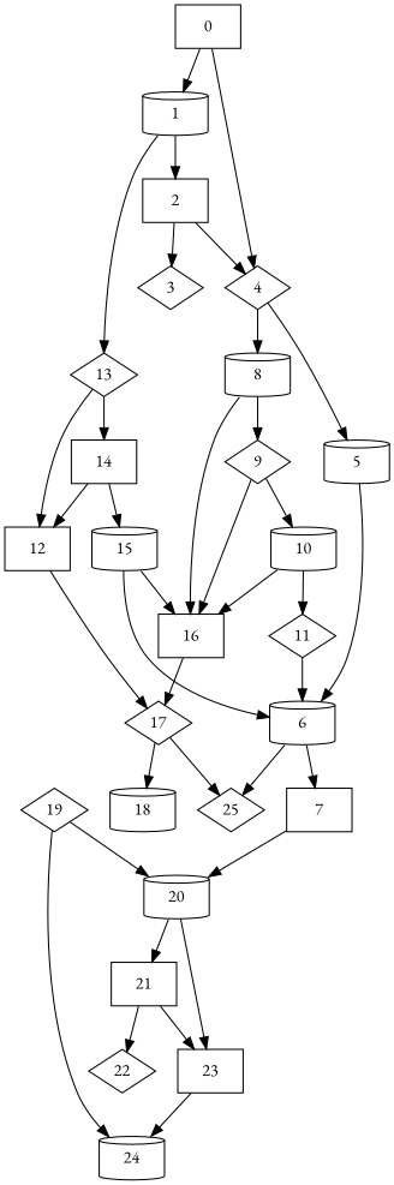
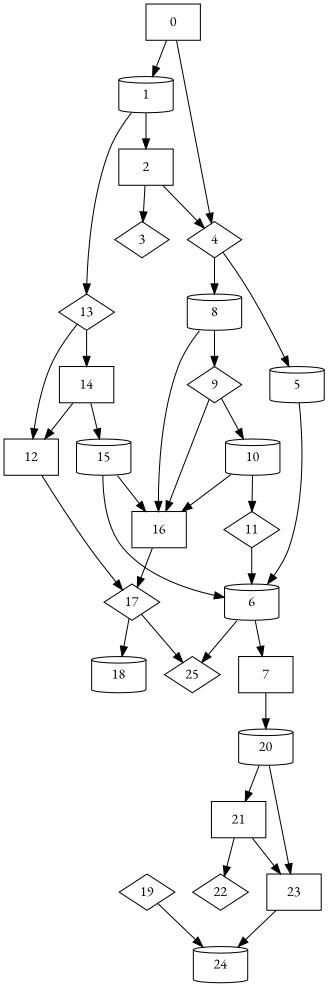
  digraph {
    fontname="EB Garamond"
    node [fontname="EB Garamond" shape=cylinder]
    edge [fontname="EB Garamond"]
    0 [shape=box]
    1
    4 [shape=diamond]
    2 [shape=box]
    13 [shape=diamond]
    3 [shape=diamond]
    12 [shape=box]
    14 [shape=box]
    5
    8
    6
    9 [shape=diamond]
    16 [shape=box]
    7 [shape=box]
    25 [shape=diamond]
    20
    19 [shape=diamond]
    24
    10
    17 [shape=diamond]
    11 [shape=diamond]
    18
    15
    21 [shape=box]
    23 [shape=box]
    22 [shape=diamond]
    0 -> 1
    0 -> 4
    1 -> 2
    1 -> 13
    4 -> 5
    4 -> 8
    2 -> 4
    2 -> 3
    13 -> 12
    13 -> 14
    12 -> 17
    14 -> 12
    14 -> 15
    5 -> 6
    8 -> 9
    8 -> 16
    6 -> 7
    6 -> 25
    9 -> 16
    9 -> 10
    16 -> 17
    7 -> 20
    20 -> 21
    20 -> 23
-   19 -> 20
    19 -> 24
    10 -> 16
    10 -> 11
    17 -> 25
    17 -> 18
    11 -> 6
    15 -> 6
    15 -> 16
    21 -> 23
    21 -> 22
    23 -> 24
  }
